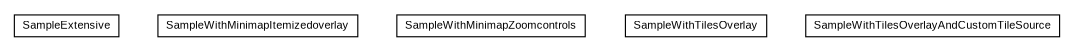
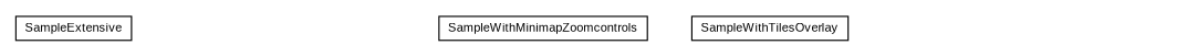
  digraph {
    nodesep=0.25
    ranksep=0.5
    node [fontcolor=black fontname=arial fontsize=10.0 shape=plaintext]
    n1 [label=<<table title="org.osmdroid.samples.SampleExtensive" border="0" cellborder="1" cellspacing="0" cellpadding="2" port="p" href="./SampleExtensive.html"> 		<tr><td><table border="0" cellspacing="0" cellpadding="1"> <tr><td align="center" balign="center"> SampleExtensive </td></tr> 		</table></td></tr> 		</table>>]
-   n2 [label=<<table title="org.osmdroid.samples.SampleWithMinimapItemizedoverlay" border="0" cellborder="1" cellspacing="0" cellpadding="2" port="p" href="./SampleWithMinimapItemizedoverlay.html"> 		<tr><td><table border="0" cellspacing="0" cellpadding="1"> <tr><td align="center" balign="center"> SampleWithMinimapItemizedoverlay </td></tr> 		</table></td></tr> 		</table>>]
    n3 [label=<<table title="org.osmdroid.samples.SampleWithMinimapZoomcontrols" border="0" cellborder="1" cellspacing="0" cellpadding="2" port="p" href="./SampleWithMinimapZoomcontrols.html"> 		<tr><td><table border="0" cellspacing="0" cellpadding="1"> <tr><td align="center" balign="center"> SampleWithMinimapZoomcontrols </td></tr> 		</table></td></tr> 		</table>>]
    n4 [label=<<table title="org.osmdroid.samples.SampleWithTilesOverlay" border="0" cellborder="1" cellspacing="0" cellpadding="2" port="p" href="./SampleWithTilesOverlay.html"> 		<tr><td><table border="0" cellspacing="0" cellpadding="1"> <tr><td align="center" balign="center"> SampleWithTilesOverlay </td></tr> 		</table></td></tr> 		</table>>]
-   n5 [label=<<table title="org.osmdroid.samples.SampleWithTilesOverlayAndCustomTileSource" border="0" cellborder="1" cellspacing="0" cellpadding="2" port="p" href="./SampleWithTilesOverlayAndCustomTileSource.html"> 		<tr><td><table border="0" cellspacing="0" cellpadding="1"> <tr><td align="center" balign="center"> SampleWithTilesOverlayAndCustomTileSource </td></tr> 		</table></td></tr> 		</table>>]
  }
